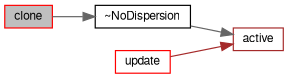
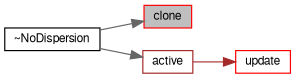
  digraph {
    rankdir=LR
    node [color=red fontname=FreeSans fontsize=10 shape=record]
    edge [color=gray40 fontname=FreeSans fontsize=10 labelfontname=FreeSans labelfontsize=10 style=solid]
    n1 [fillcolor=grey75 fontcolor=black height=0.2 label=clone style=filled width=0.4]
    n2 [color=black height=0.2 label="~NoDispersion" width=0.4]
    n3 [color=brown height=0.2 label=active width=0.4]
    n4 [height=0.2 label=update width=0.4]
-   n1 -> n2
+   n2 -> n1
    n2 -> n3
-   n4 -> n3 [color=brown]
+   n3 -> n4 [color=brown]
  }
